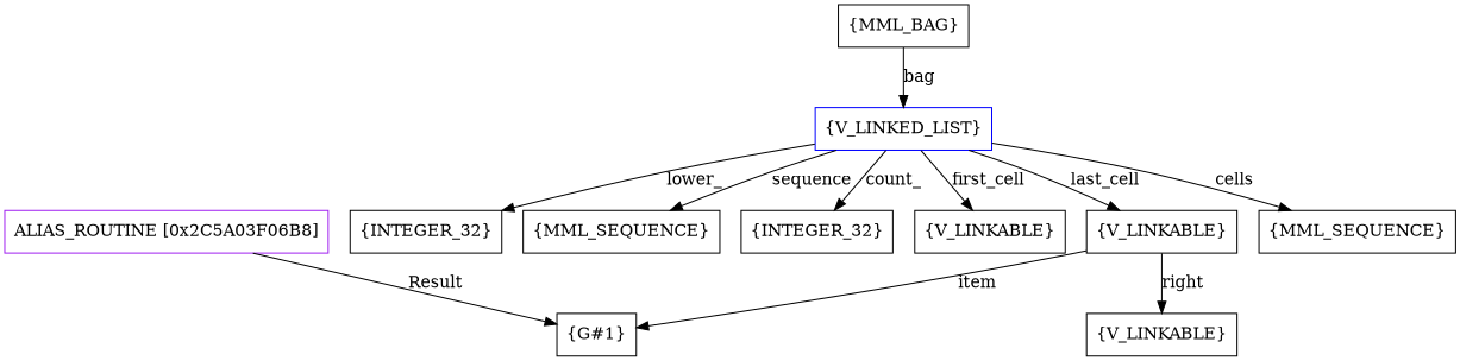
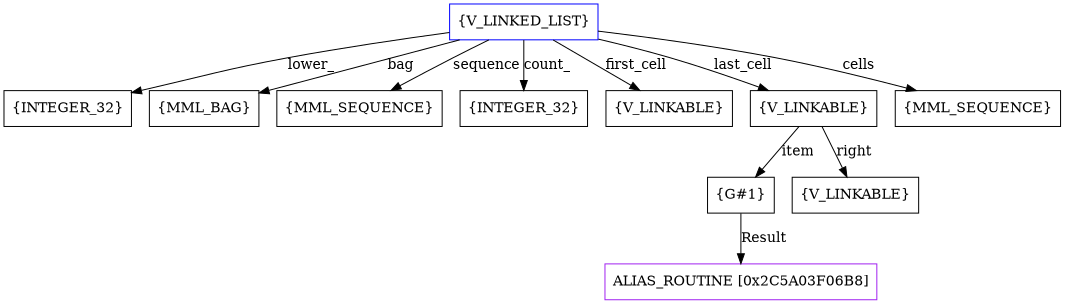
  digraph {
    node [shape=box]
    n1 [color=purple label=<ALIAS_ROUTINE [0x2C5A03F06B8]>]
    n2 [label=<{G#1}>]
    n3 [color=blue label=<{V_LINKED_LIST}>]
    n4 [label=<{INTEGER_32}>]
    n5 [label=<{MML_BAG}>]
    n6 [label=<{MML_SEQUENCE}>]
    n7 [label=<{INTEGER_32}>]
    n8 [label=<{V_LINKABLE}>]
    n9 [label=<{V_LINKABLE}>]
    n10 [label=<{MML_SEQUENCE}>]
    n11 [label=<{V_LINKABLE}>]
-   n1 -> n2 [label=<Result>]
+   n2 -> n1 [label=<Result>]
    n3 -> n4 [label=<lower_>]
-   n5 -> n3 [label=<bag>]
+   n3 -> n5 [label=<bag>]
    n3 -> n6 [label=<sequence>]
    n3 -> n7 [label=<count_>]
    n3 -> n8 [label=<first_cell>]
    n3 -> n9 [label=<last_cell>]
    n3 -> n10 [label=<cells>]
    n9 -> n2 [label=<item>]
    n9 -> n11 [label=<right>]
  }
